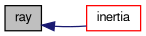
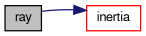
  digraph {
    rankdir=LR
    node [fontname=FreeSans fontsize=10 shape=record]
    n1 [color=black fillcolor=grey75 fontcolor=black height=0.2 label=ray style=filled width=0.4]
    n2 [color=red height=0.2 label=inertia width=0.4]
-   n1 -> n2 [color=midnightblue dir=back fontname=FreeSans fontsize=10 labelfontname=FreeSans labelfontsize=10 style=solid]
+   n2 -> n1 [color=midnightblue dir=back fontname=FreeSans fontsize=10 labelfontname=FreeSans labelfontsize=10 style=solid]
  }
